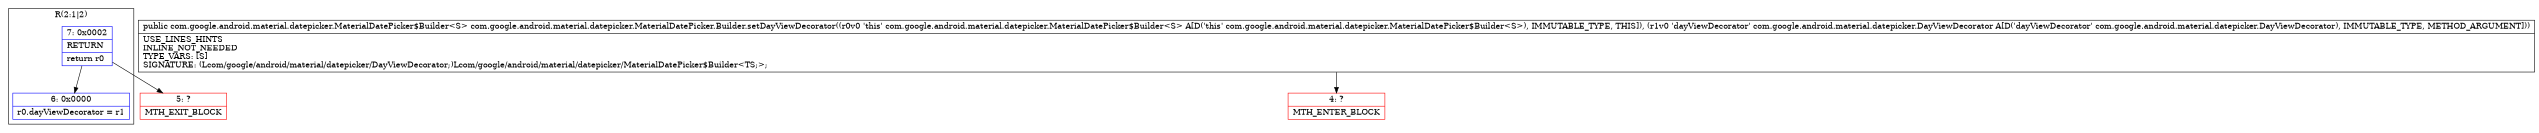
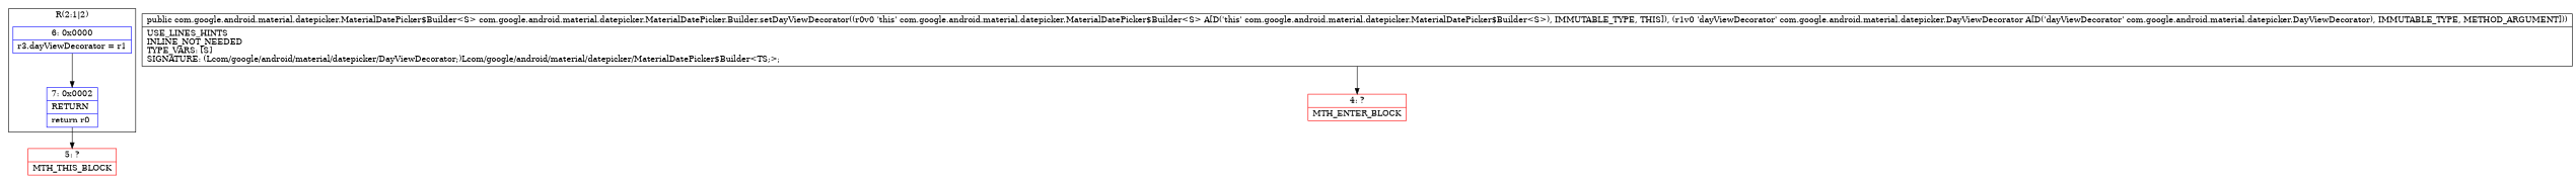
  digraph {
    node [color=blue shape=record]
-   n1 [label="{6\:\ 0x0000|r0.dayViewDecorator = r1\l}"]
+   n1 [label="{6\:\ 0x0000|r3.dayViewDecorator = r1\l}"]
    n2 [label="{7\:\ 0x0002|RETURN\l|return r0\l}"]
-   n3 [color=red label="{5\:\ ?|MTH_EXIT_BLOCK\l}"]
+   n3 [color=red label="{5\:\ ?|MTH_THIS_BLOCK\l}"]
    n4 [color=red label="{4\:\ ?|MTH_ENTER_BLOCK\l}"]
    n5 [label="{public com.google.android.material.datepicker.MaterialDatePicker$Builder\<S\> com.google.android.material.datepicker.MaterialDatePicker.Builder.setDayViewDecorator((r0v0 'this' com.google.android.material.datepicker.MaterialDatePicker$Builder\<S\> A[D('this' com.google.android.material.datepicker.MaterialDatePicker$Builder\<S\>), IMMUTABLE_TYPE, THIS]), (r1v0 'dayViewDecorator' com.google.android.material.datepicker.DayViewDecorator A[D('dayViewDecorator' com.google.android.material.datepicker.DayViewDecorator), IMMUTABLE_TYPE, METHOD_ARGUMENT]))  | USE_LINES_HINTS\lINLINE_NOT_NEEDED\lTYPE_VARS: [S]\lSIGNATURE: (Lcom\/google\/android\/material\/datepicker\/DayViewDecorator;)Lcom\/google\/android\/material\/datepicker\/MaterialDatePicker$Builder\<TS;\>;\l}" color=""]
    subgraph cluster_1 {
      label="R(2:1|2)"
      n1
      n2
    }
-   n2 -> n1
+   n1 -> n2
    n2 -> n3
    n5 -> n4
  }
